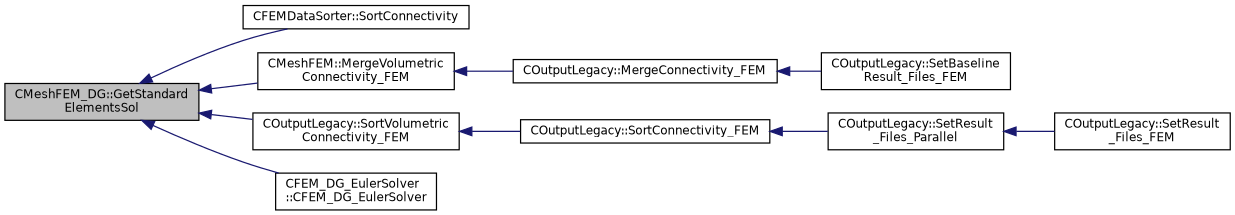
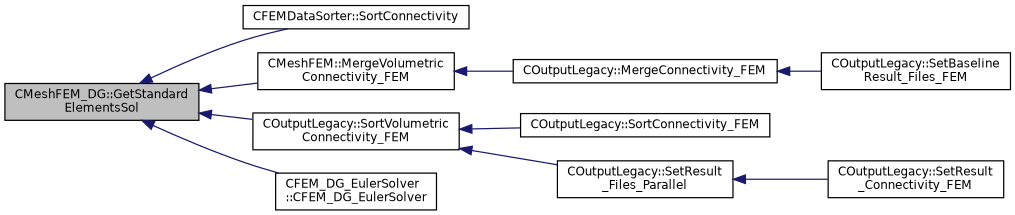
  digraph {
    rankdir=LR
    node [color=black fillcolor=white fontname=Helvetica fontsize=10 shape=record style=filled]
    edge [color=midnightblue dir=back fontname=Helvetica fontsize=10 labelfontname=Helvetica labelfontsize=10 style=solid]
    n1 [fillcolor=grey75 fontcolor=black height=0.2 label="CMeshFEM_DG::GetStandard\lElementsSol" width=0.4]
    n2 [height=0.2 label="CFEMDataSorter::SortConnectivity" width=0.4]
    n3 [height=0.2 label="CMeshFEM::MergeVolumetric\lConnectivity_FEM" width=0.4]
    n4 [height=0.2 label="COutputLegacy::SortVolumetric\lConnectivity_FEM" width=0.4]
    n5 [height=0.2 label="CFEM_DG_EulerSolver\l::CFEM_DG_EulerSolver" width=0.4]
    n6 [height=0.2 label="COutputLegacy::MergeConnectivity_FEM" width=0.4]
    n7 [height=0.2 label="COutputLegacy::SortConnectivity_FEM" width=0.4]
    n8 [height=0.2 label="COutputLegacy::SetBaseline\lResult_Files_FEM" width=0.4]
-   n9 [height=0.2 label="COutputLegacy::SetResult\l_Files_FEM" width=0.4]
+   n9 [height=0.2 label="COutputLegacy::SetResult\l_Connectivity_FEM" width=0.4]
    n10 [height=0.2 label="COutputLegacy::SetResult\l_Files_Parallel" width=0.4]
    n1 -> n2
    n1 -> n3
    n1 -> n4
    n1 -> n5
    n3 -> n6
    n4 -> n7
    n6 -> n8
-   n7 -> n10
+   n4 -> n10
    n10 -> n9
  }
